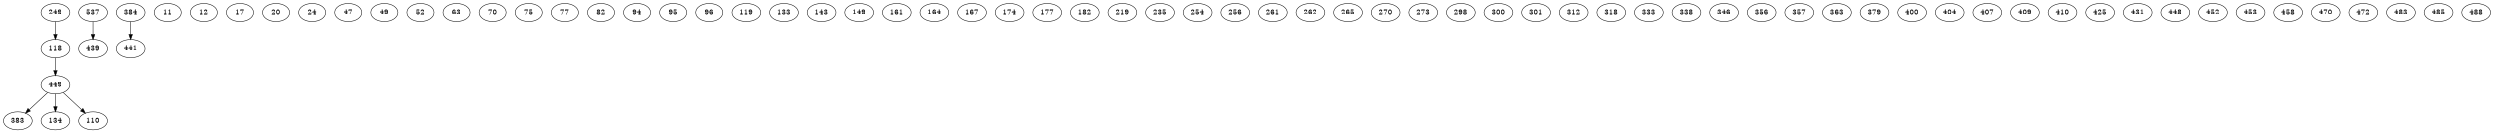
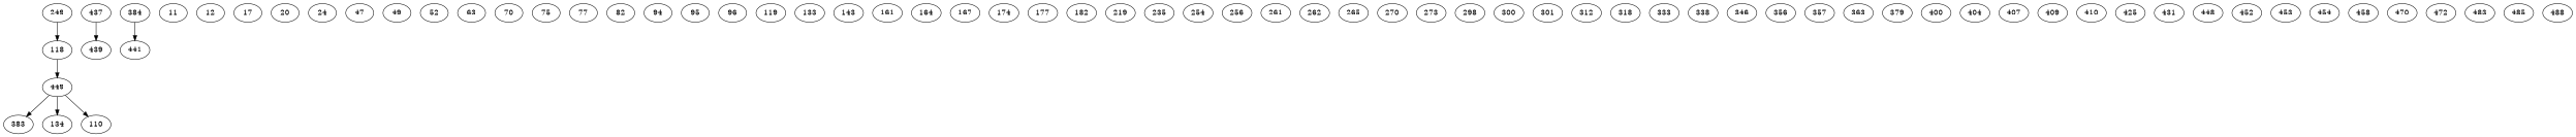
  digraph {
    node [color=black]
    edge [color=black]
    118 [color=""]
    449 [color=""]
    383 [color=""]
    134 [color=""]
    110 [color=""]
    n6 [label=249 color=""]
-   437 [label=537 color=""]
+   437 [color=""]
    439 [color=""]
    384 [color=""]
    441 [color=""]
    11
    12
    17
    20
    24
    47
    49
    52
    63
    70
    75
    77
    82
    94
    95
    96
    119
    133
    143
-   149
    161
    164
    167
    174
    177
    182
    219
    235
    254
    256
    261
    262
    265
    270
    273
    298
    300
    301
    312
    318
    333
    338
    346
    356
    357
    363
    379
    400
    404
    407
    409
    410
    425
    431
    448
    452
    453
+   454
    458
    470
    472
    483
    485
    488
    118 -> 449
    449 -> 383
    449 -> 134
    449 -> 110
    n6 -> 118
    437 -> 439
    384 -> 441
  }
